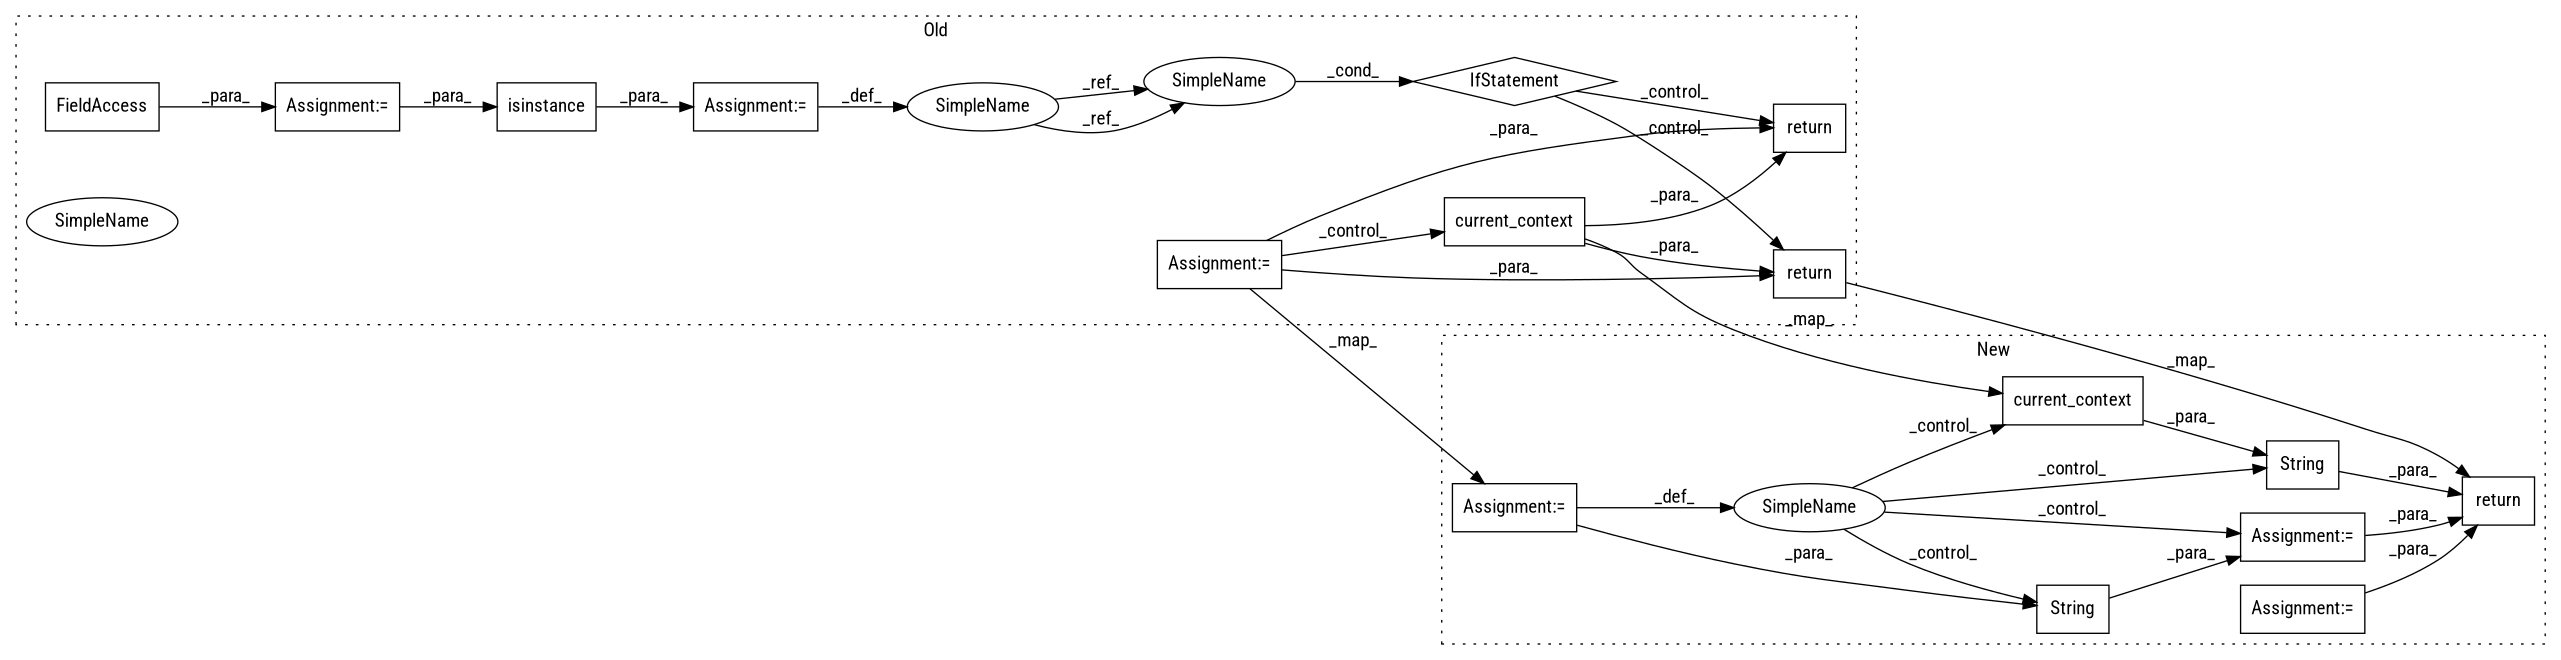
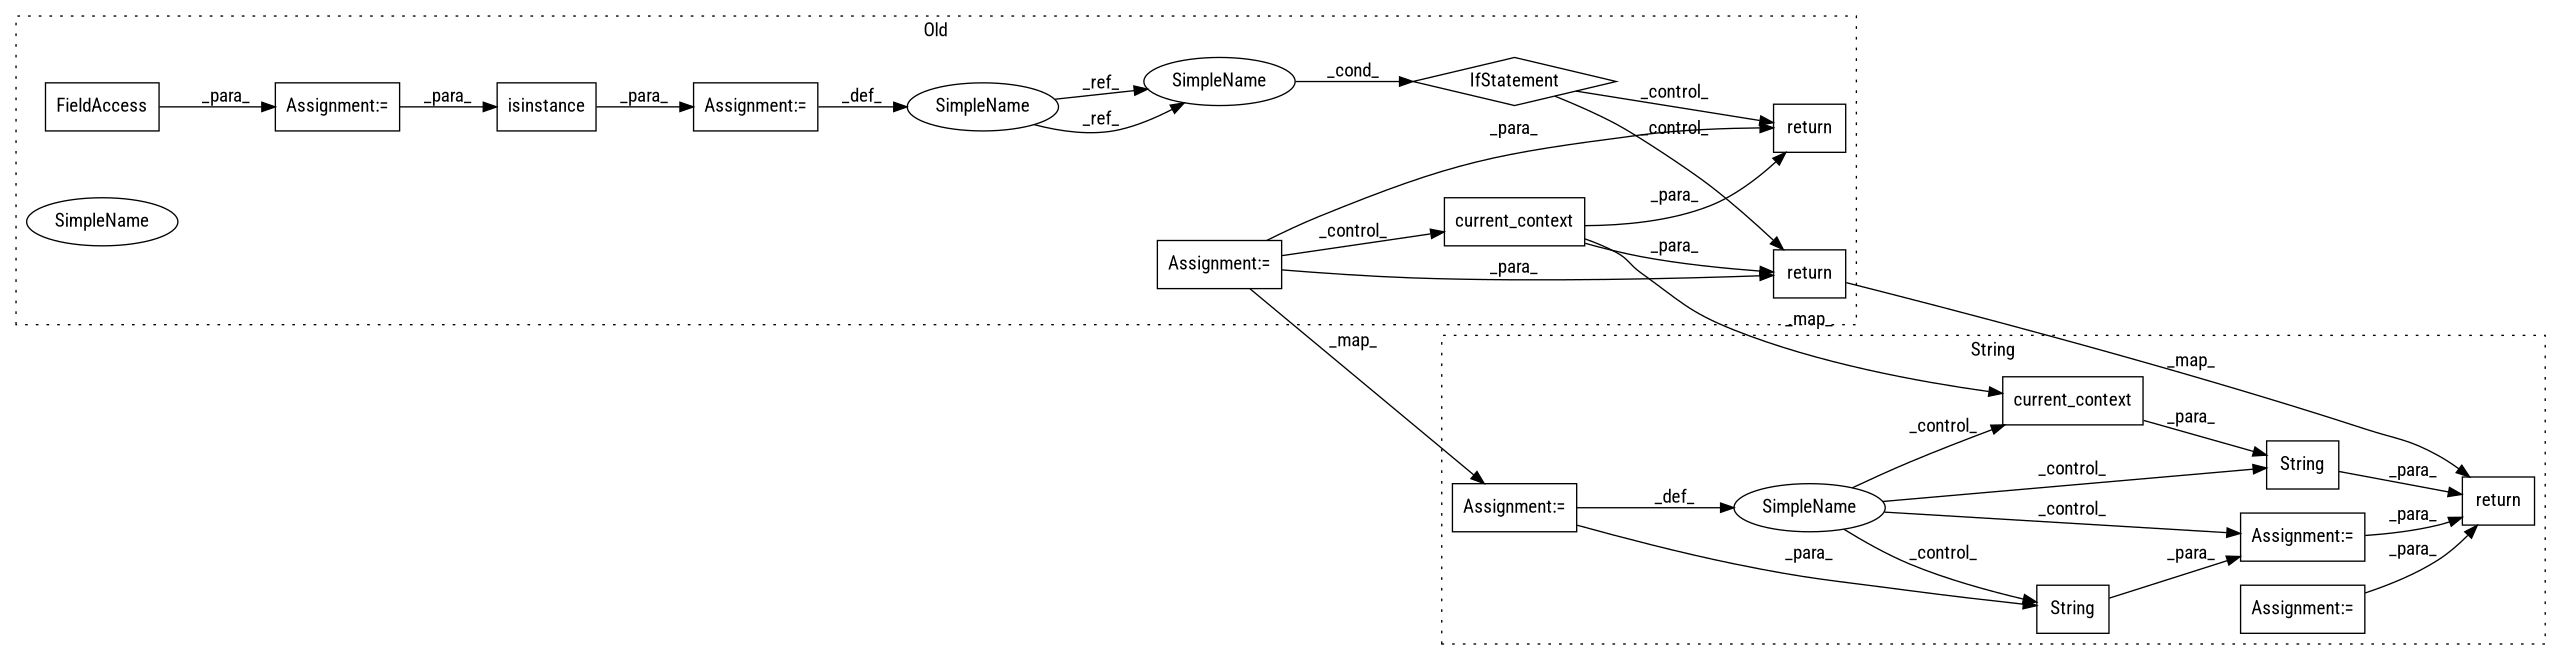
  digraph {
    rankdir=LR
    fontname="Roboto Condensed"
    node [a=7 l=9 s=7414 shape=box fontname="Roboto Condensed"]
    edge [fontname="Roboto Condensed"]
    n1 [a=32 l="11,1" label=isinstance s="7374,7403"]
    n2 [a=25 l="4,2" label=IfStatement s="7410,7423" shape=diamond]
    n3 [a=42 label=SimpleName s=7364 shape=ellipse]
    n4 [a=41 l=7 label=return s=7433]
    n5 [a=41 l=7 label=return s=7499]
    n6 [a=32 l=17 label=current_context s=7251]
    n7 [l=3 label="Assignment:=" s=7154]
    n8 [l=1 label="Assignment:=" s=7373]
    n9 [l=1 label="Assignment:=" s=7205]
    n10 [a=22 l=10 label=FieldAccess s=7206]
    n11 [a=42 label=SimpleName shape=ellipse]
    n12 [a=42 label=SimpleName shape=ellipse]
    n13 [a=32 l="7,1" label=String s="5750,5760"]
    n14 [l=1 label="Assignment:=" s=5749]
    n15 [a=42 label=SimpleName shape=ellipse l="" s=""]
    n16 [a=32 l="7,1" label=String s="5699,5723"]
    n17 [a=41 l=7 label=return s=5857]
    n18 [a=32 l=17 label=current_context s=5706]
    n19 [l=3 label="Assignment:=" s=5661]
    n20 [l=13 label="Assignment:=" s=5620]
    subgraph cluster_1 {
      label=Old
      style=dotted
      n1
      n2
      n3
      n4
      n5
      n6
      n7
      n8
      n9
      n10
      n11
      n12
    }
    subgraph cluster_2 {
-     label=New
+     label=String
      style=dotted
      n13
      n14
      n15
      n16
      n17
      n18
      n19
      n20
    }
    n1 -> n8 [label=_para_]
    n2 -> n4 [label=_control_]
    n2 -> n5 [label=_control_]
    n3 -> n12 [label=_ref_]
    n3 -> n12 [label=_ref_]
    n5 -> n17 [label=_map_]
    n6 -> n4 [label=_para_]
    n6 -> n5 [label=_para_]
    n6 -> n18 [label=_map_]
    n7 -> n4 [label=_para_]
    n7 -> n5 [label=_para_]
    n7 -> n6 [label=_control_]
    n7 -> n19 [label=_map_]
    n8 -> n3 [label=_def_]
    n9 -> n1 [label=_para_]
    n10 -> n9 [label=_para_]
    n12 -> n2 [label=_cond_]
    n13 -> n14 [label=_para_]
    n14 -> n17 [label=_para_]
    n15 -> n13 [label=_control_]
    n15 -> n14 [label=_control_]
    n15 -> n16 [label=_control_]
    n15 -> n18 [label=_control_]
    n16 -> n17 [label=_para_]
    n18 -> n16 [label=_para_]
    n19 -> n13 [label=_para_]
    n19 -> n15 [label=_def_]
    n20 -> n17 [label=_para_]
  }
